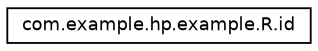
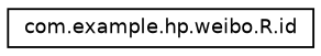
  digraph {
    rankdir=LR
    fontname="DejaVu Sans"
-   n1 [color=black fillcolor=white fontname="DejaVu Sans" fontsize=10 height=0.2 label="com.example.hp.example.R.id" shape=record style=filled width=0.4]
+   n1 [color=black fillcolor=white fontname="DejaVu Sans" fontsize=10 height=0.2 label="com.example.hp.weibo.R.id" shape=record style=filled width=0.4]
  }
